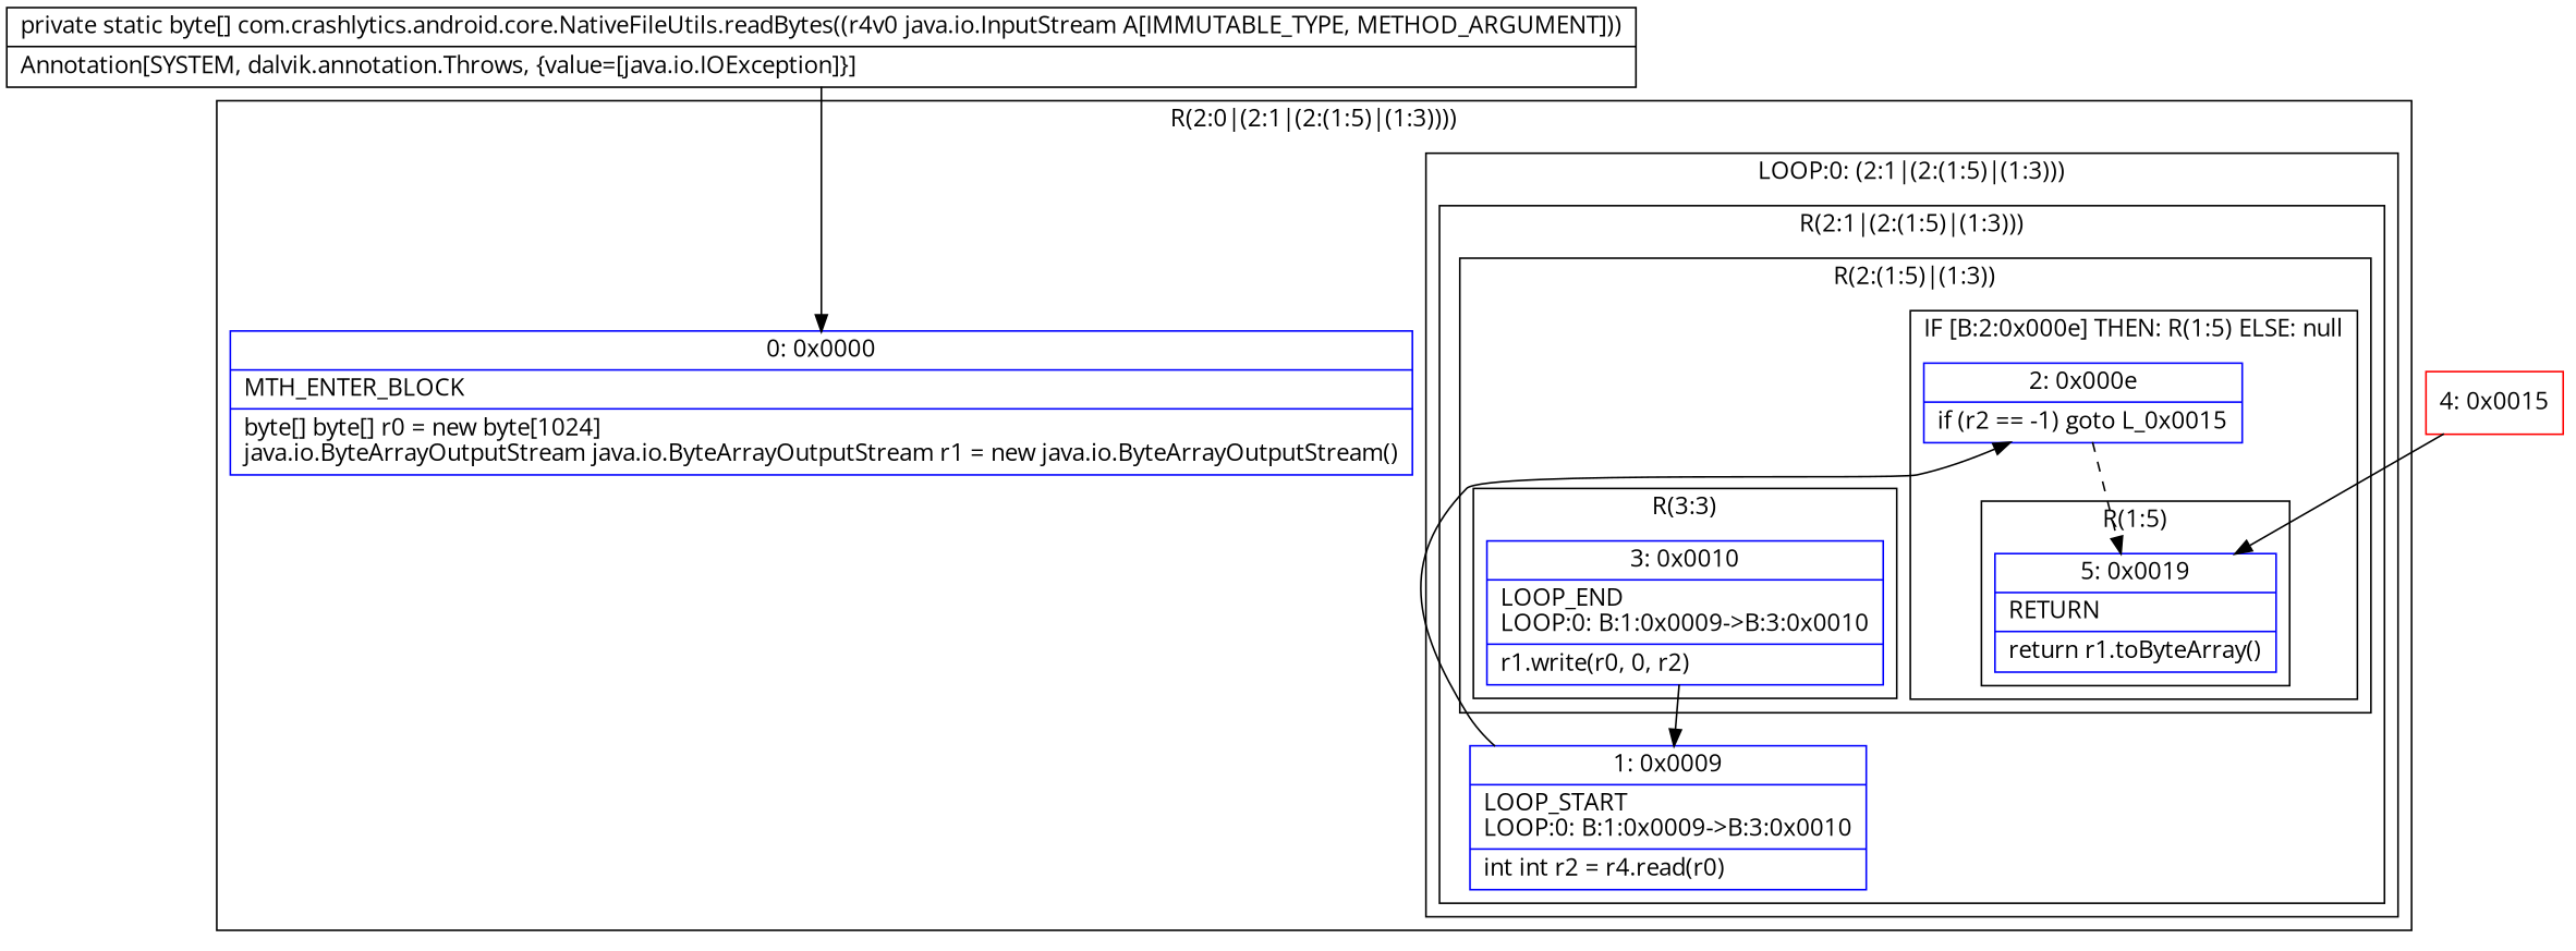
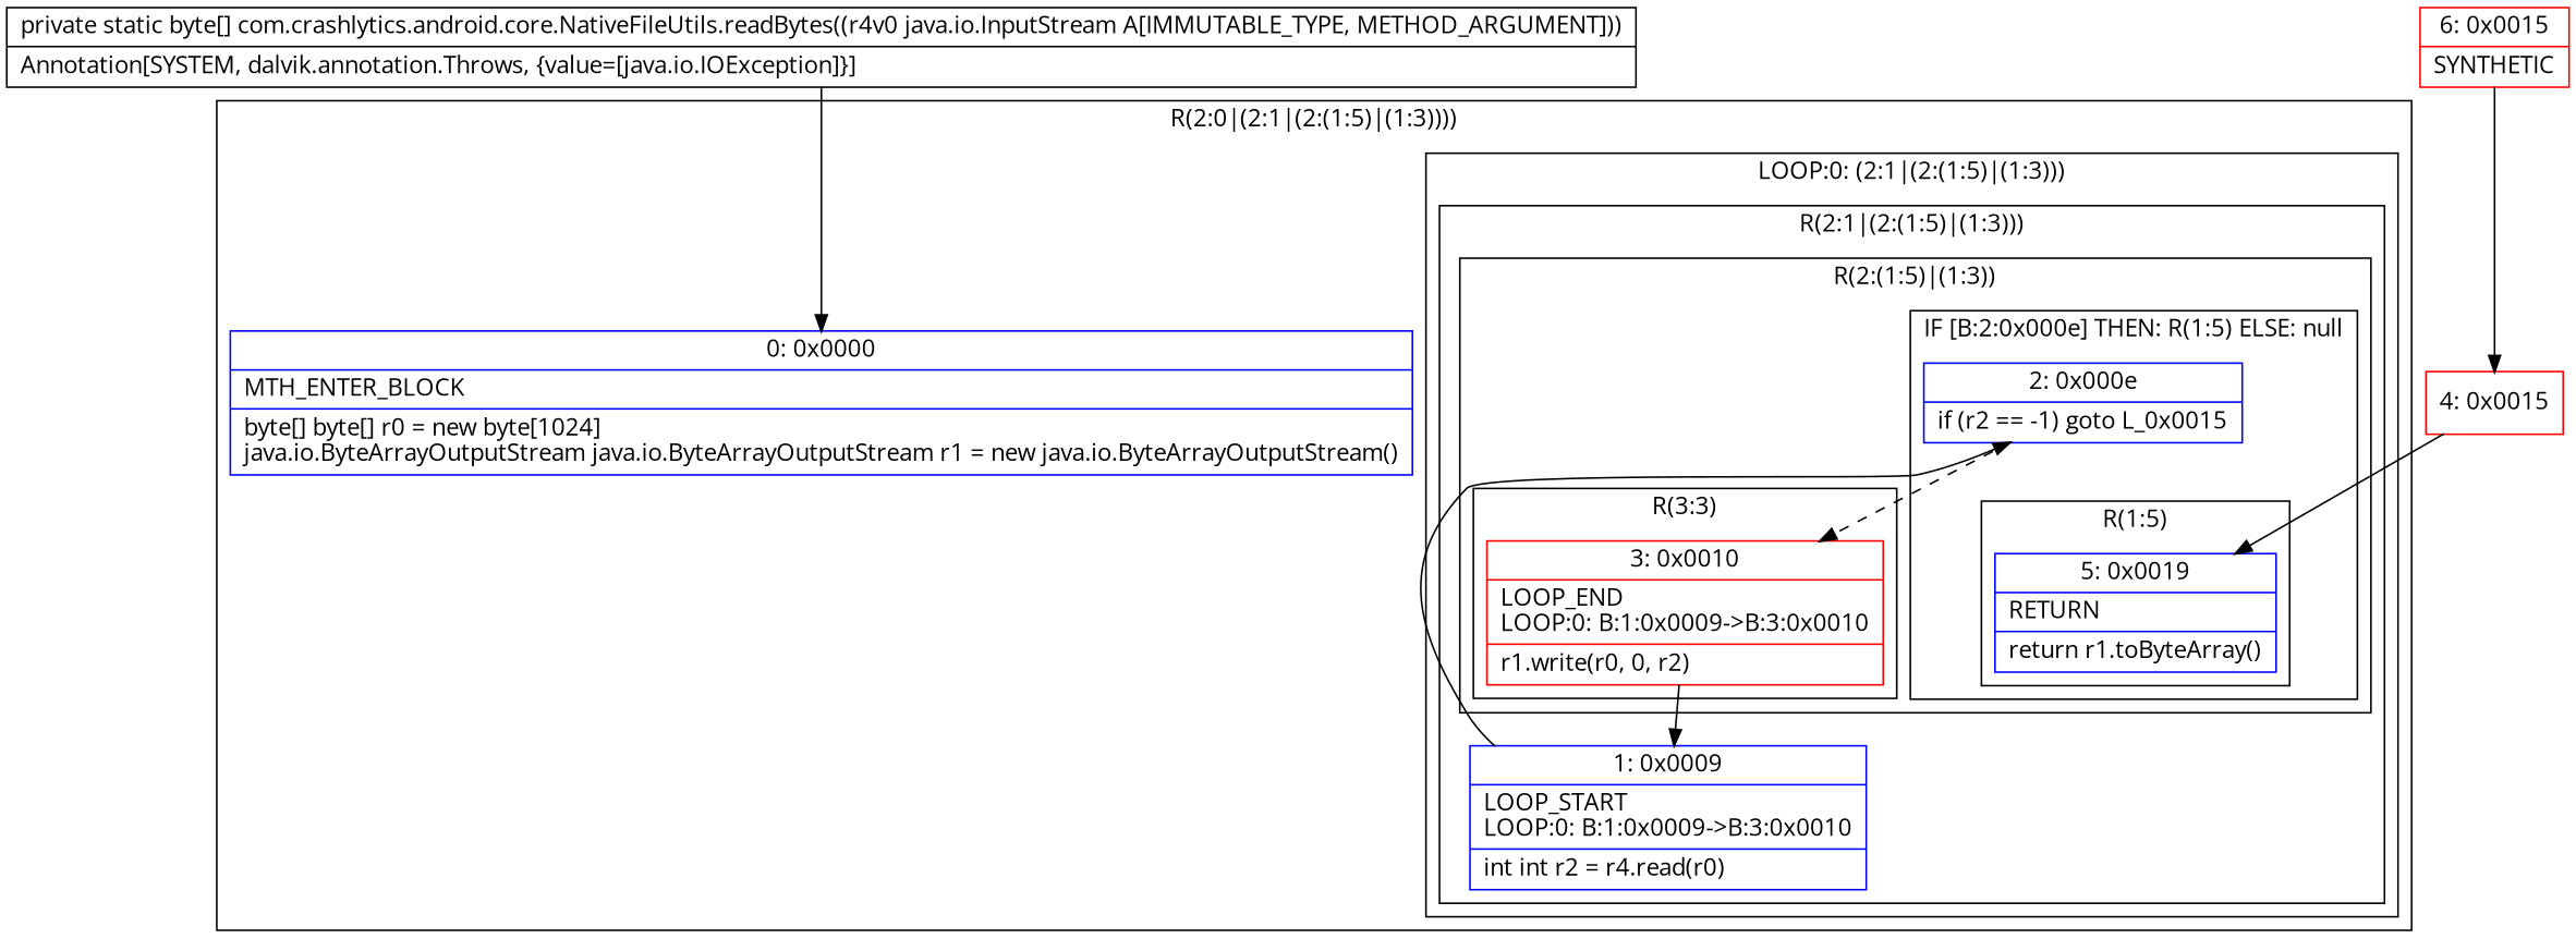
  digraph {
    fontname="Open Sans"
    node [color=blue fontname="Open Sans" shape=record]
    edge [fontname="Open Sans"]
    n1 [label="{5\:\ 0x0019|RETURN\l|return r1.toByteArray()\l}"]
    n2 [label="{2\:\ 0x000e|if (r2 == \-1) goto L_0x0015\l}"]
-   n3 [label="{3\:\ 0x0010|LOOP_END\lLOOP:0: B:1:0x0009\-\>B:3:0x0010\l|r1.write(r0, 0, r2)\l}"]
+   n3 [color=red label="{3\:\ 0x0010|LOOP_END\lLOOP:0: B:1:0x0009\-\>B:3:0x0010\l|r1.write(r0, 0, r2)\l}"]
    n4 [label="{1\:\ 0x0009|LOOP_START\lLOOP:0: B:1:0x0009\-\>B:3:0x0010\l|int int r2 = r4.read(r0)\l}"]
    n5 [label="{0\:\ 0x0000|MTH_ENTER_BLOCK\l|byte[] byte[] r0 = new byte[1024]\ljava.io.ByteArrayOutputStream java.io.ByteArrayOutputStream r1 = new java.io.ByteArrayOutputStream()\l}"]
+   n6 [color=red label="{6\:\ 0x0015|SYNTHETIC\l}"]
    n7 [color=red label="{4\:\ 0x0015}"]
    n8 [label="{private static byte[] com.crashlytics.android.core.NativeFileUtils.readBytes((r4v0 java.io.InputStream A[IMMUTABLE_TYPE, METHOD_ARGUMENT]))  | Annotation[SYSTEM, dalvik.annotation.Throws, \{value=[java.io.IOException]\}]\l}" color=""]
    subgraph cluster_1 {
      label="R(2:0|(2:1|(2:(1:5)|(1:3))))"
      n5
      subgraph cluster_2 {
        label="LOOP:0: (2:1|(2:(1:5)|(1:3)))"
        subgraph cluster_3 {
          label="R(2:1|(2:(1:5)|(1:3)))"
          n4
          subgraph cluster_4 {
            label="R(2:(1:5)|(1:3))"
            subgraph cluster_5 {
              label="IF [B:2:0x000e] THEN: R(1:5) ELSE: null"
              n2
              subgraph cluster_6 {
                label="R(1:5)"
                n1
              }
            }
            subgraph cluster_7 {
              label="R(3:3)"
              n3
            }
          }
        }
      }
    }
-   n2 -> n1 [style=dashed]
+   n2 -> n3 [style=dashed]
    n3 -> n4
    n4 -> n2
+   n6 -> n7
    n7 -> n1
    n8 -> n5
  }
